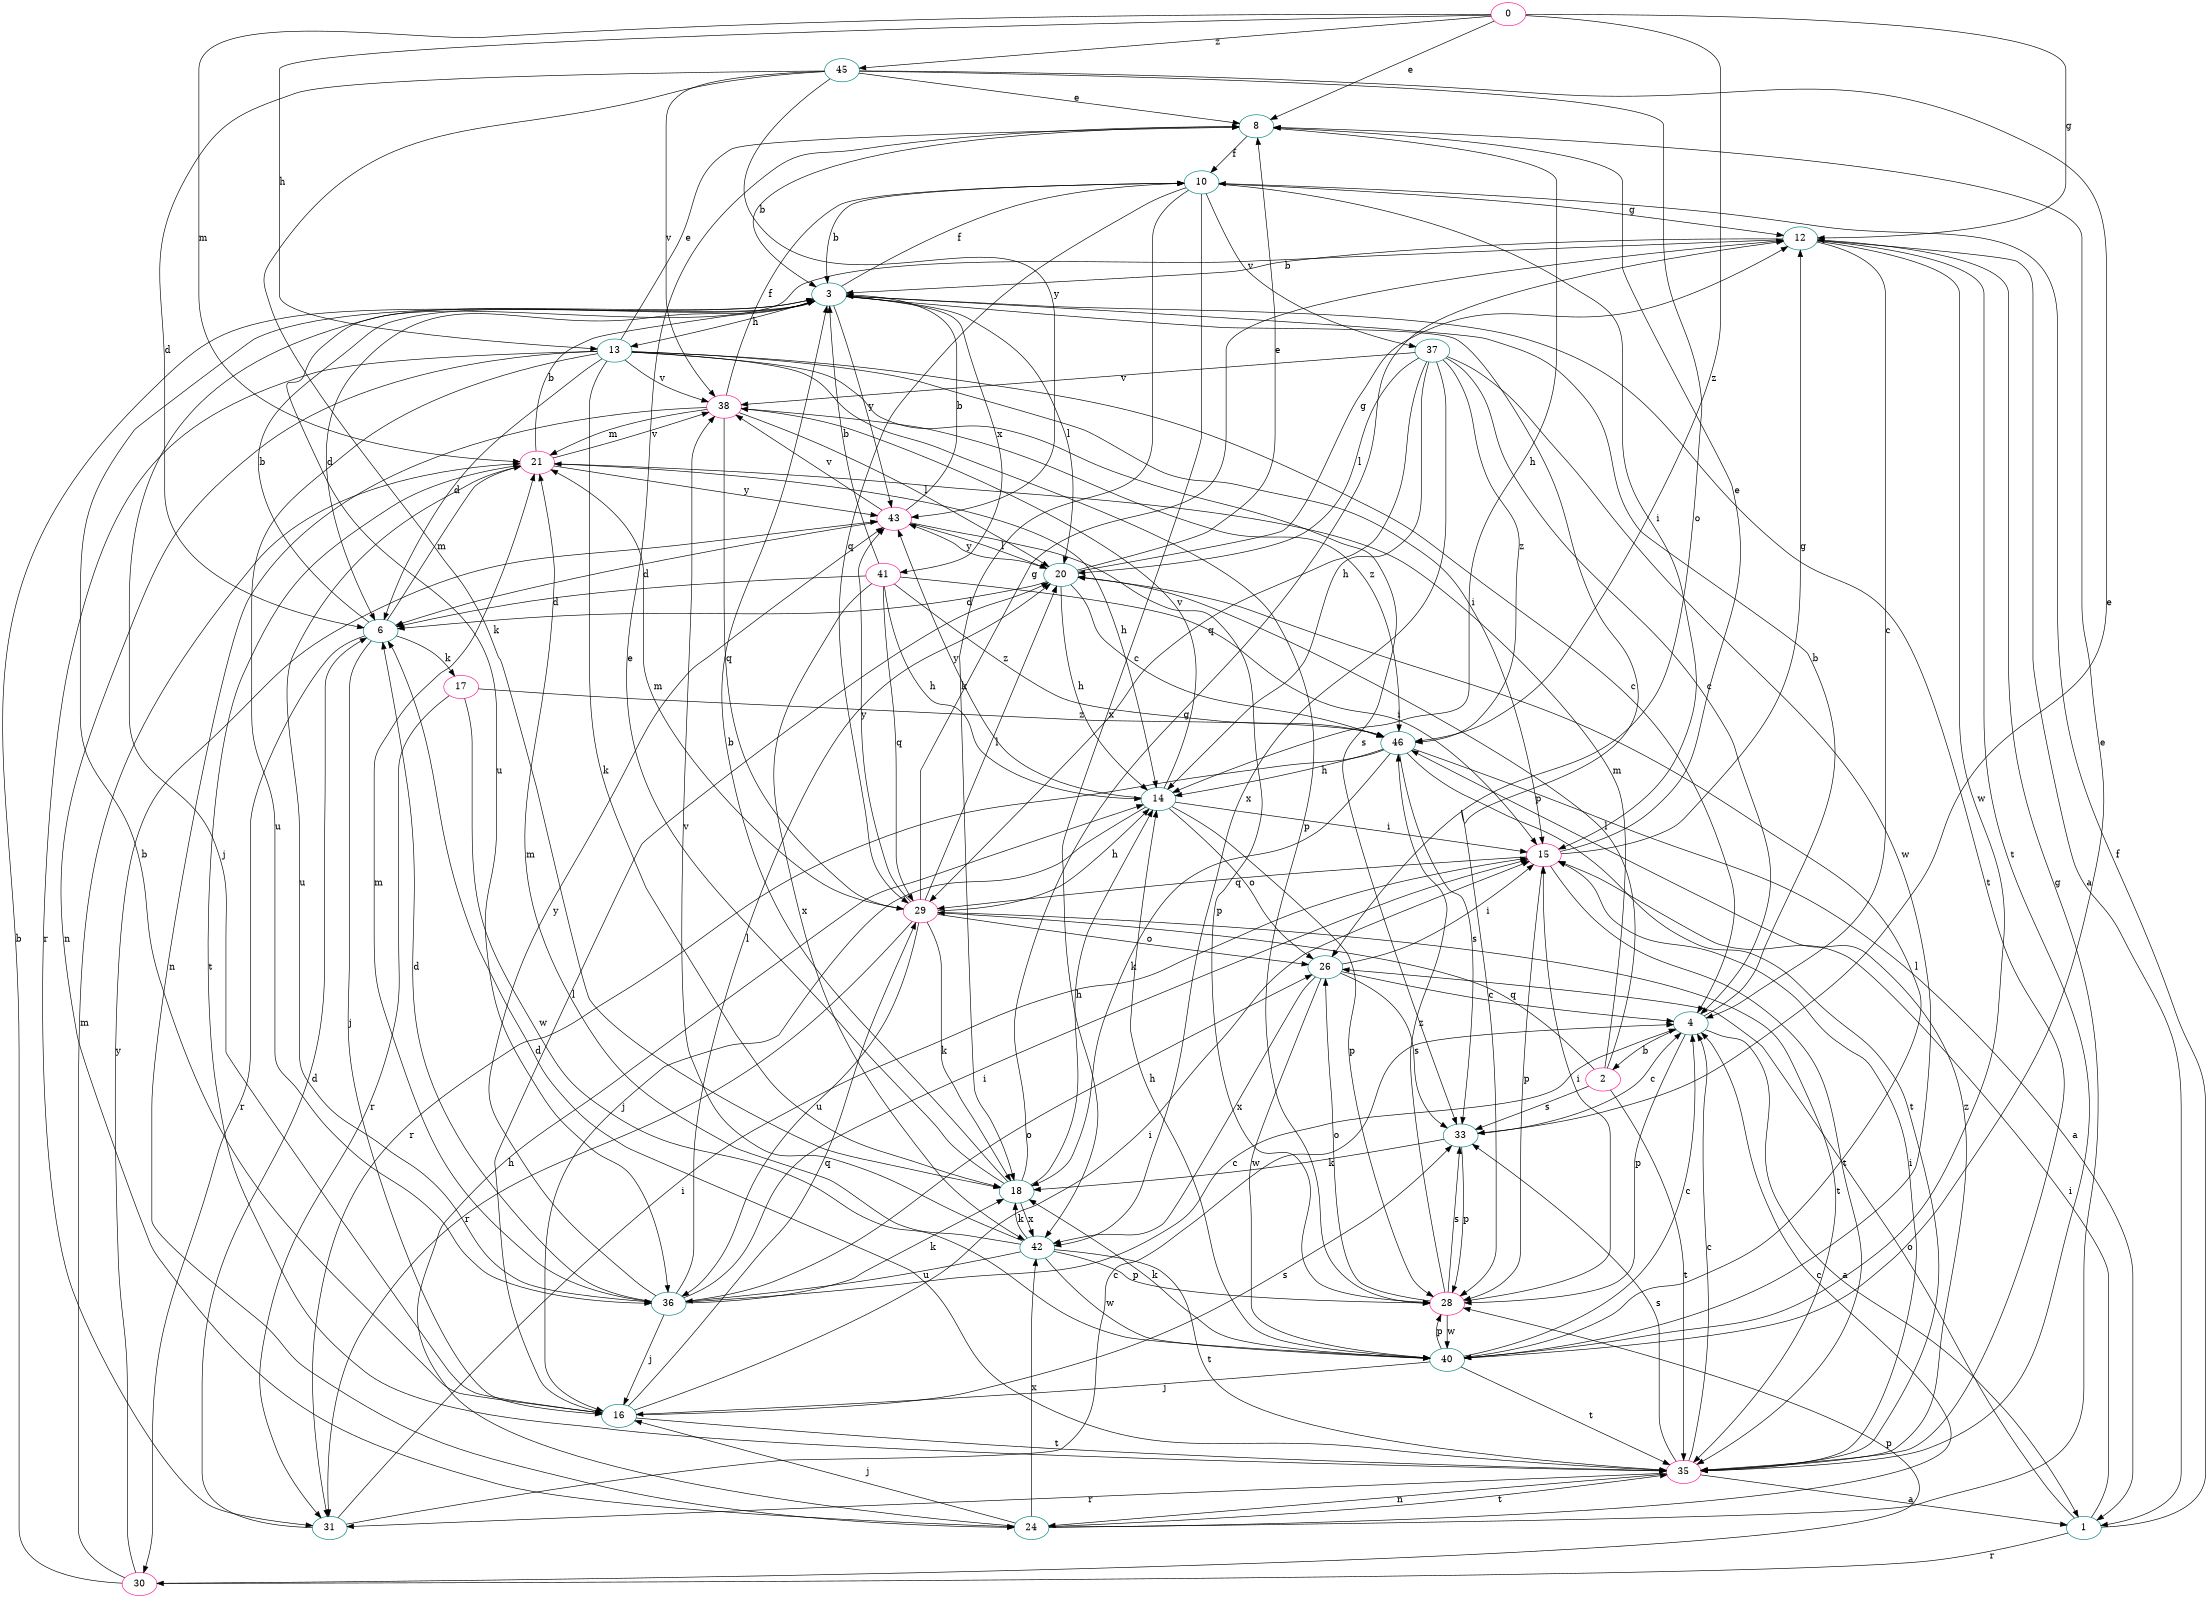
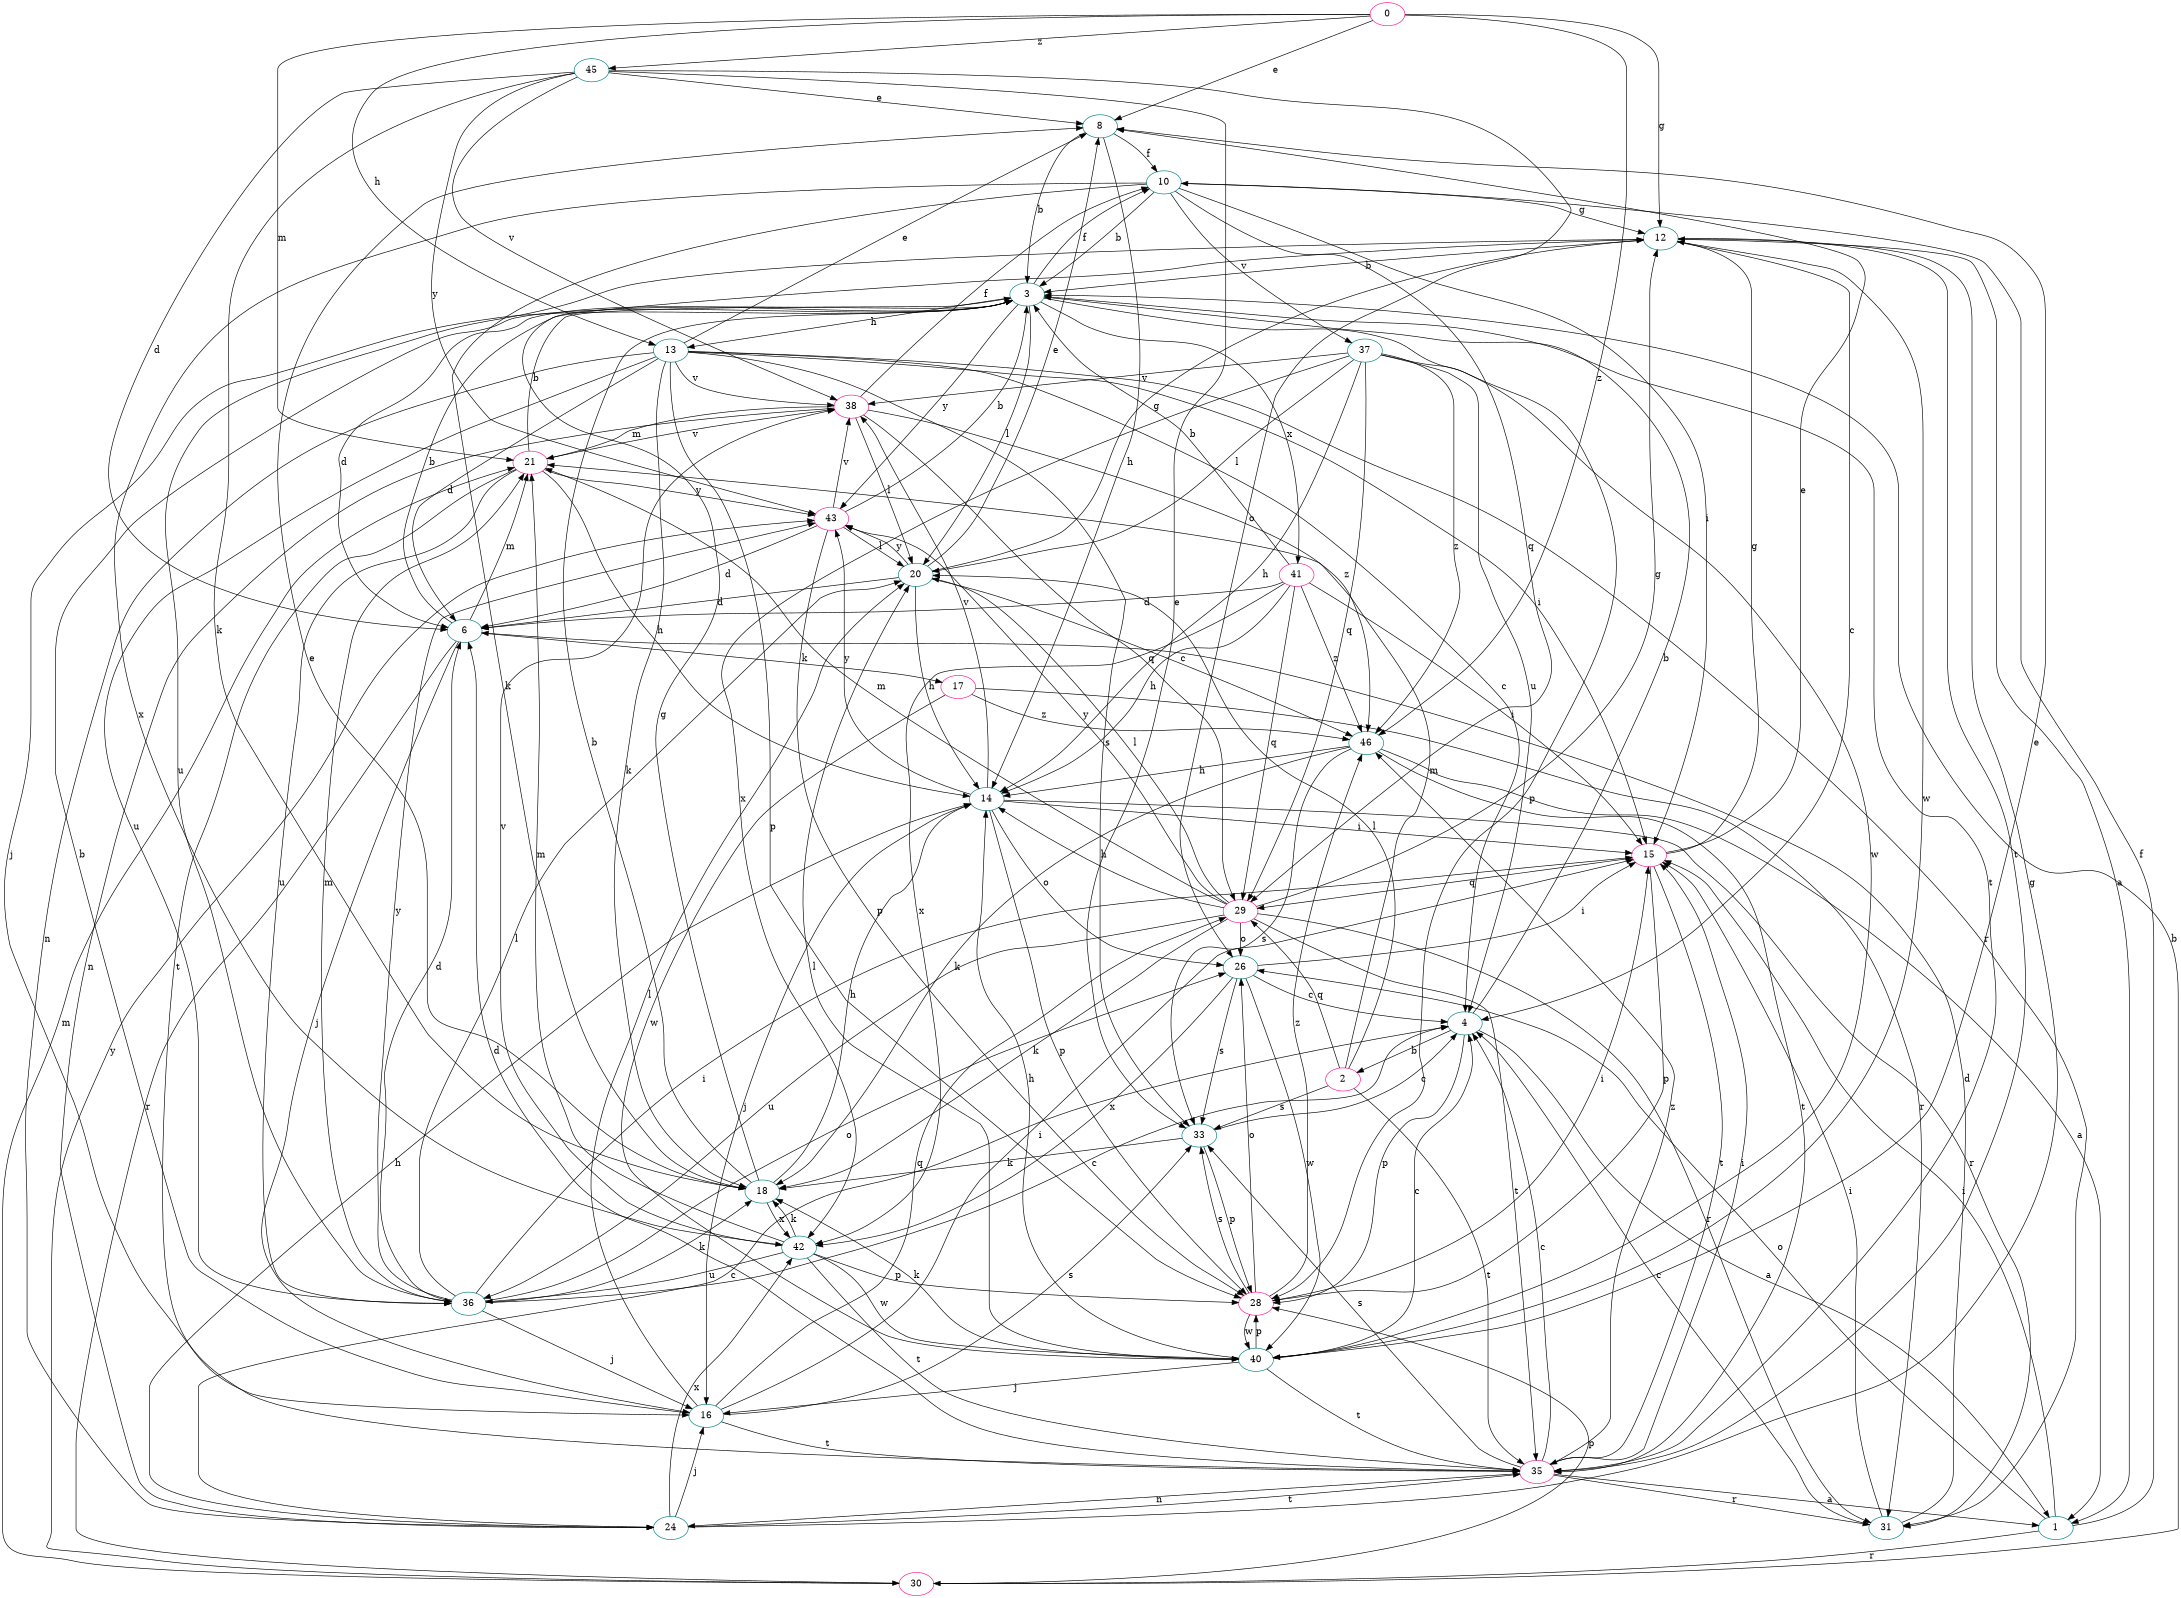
  strict digraph {
    node [color=teal]
    0 [color=deeppink]
    8
    12
    13
    21 [color=deeppink]
    45
    46
    10
    3
    14
    1
    35 [color=deeppink]
    4
    36
    40
    15 [color=deeppink]
    33
    6
    28 [color=deeppink]
    18
    24
    31
    38 [color=deeppink]
    43 [color=deeppink]
    26
    30 [color=deeppink]
    29 [color=deeppink]
    37
    42
    2 [color=deeppink]
    20
    16
    41 [color=deeppink]
    17 [color=deeppink]
    0 -> 8 [label=e]
    0 -> 12 [label=g]
    0 -> 13 [label=h]
    0 -> 21 [label=m]
    0 -> 45 [label=z]
    0 -> 46 [label=z]
    8 -> 10 [label=f]
    8 -> 3 [label=b]
    8 -> 14 [label=h]
    12 -> 3 [label=b]
    12 -> 1 [label=a]
    12 -> 35 [label=t]
    12 -> 4 [label=c]
    12 -> 36 [label=u]
    12 -> 40 [label=w]
    13 -> 8 [label=e]
    13 -> 4 [label=c]
    13 -> 36 [label=u]
    13 -> 15 [label=i]
    13 -> 33 [label=s]
    13 -> 6 [label=d]
    13 -> 28 [label=p]
    13 -> 18 [label=k]
    13 -> 24 [label=n]
    13 -> 31 [label=r]
    13 -> 38 [label=v]
    21 -> 3 [label=b]
    21 -> 14 [label=h]
    21 -> 35 [label=t]
    21 -> 36 [label=u]
    21 -> 38 [label=v]
    21 -> 43 [label=y]
    45 -> 8 [label=e]
    45 -> 33 [label=e]
    45 -> 6 [label=d]
    45 -> 18 [label=k]
    45 -> 38 [label=v]
    45 -> 43 [label=y]
    45 -> 26 [label=o]
    46 -> 14 [label=h]
    46 -> 1 [label=a]
    46 -> 35 [label=t]
    46 -> 33 [label=s]
    46 -> 18 [label=k]
-   46 -> 31 [label=r]
+   14 -> 31 [label=r]
    10 -> 12 [label=g]
    10 -> 3 [label=b]
    10 -> 15 [label=i]
    10 -> 18 [label=k]
    10 -> 29 [label=q]
    10 -> 37 [label=v]
    10 -> 42 [label=x]
    3 -> 13 [label=h]
    3 -> 10 [label=f]
    3 -> 35 [label=t]
    3 -> 6 [label=d]
    3 -> 28 [label=p]
    3 -> 43 [label=y]
    3 -> 20 [label=l]
    3 -> 16 [label=j]
    3 -> 41 [label=x]
    14 -> 15 [label=i]
    14 -> 28 [label=p]
    14 -> 38 [label=v]
    14 -> 43 [label=y]
    14 -> 26 [label=o]
    14 -> 16 [label=j]
    1 -> 10 [label=f]
    1 -> 15 [label=i]
    1 -> 26 [label=o]
    1 -> 30 [label=r]
    35 -> 46 [label=z]
    35 -> 1 [label=a]
    35 -> 4 [label=c]
    35 -> 15 [label=i]
    35 -> 33 [label=s]
    35 -> 6 [label=d]
    35 -> 24 [label=n]
    35 -> 31 [label=r]
    4 -> 3 [label=b]
    4 -> 1 [label=a]
    4 -> 28 [label=p]
    4 -> 2 [label=b]
    36 -> 21 [label=m]
    36 -> 4 [label=c]
    36 -> 15 [label=i]
    36 -> 6 [label=d]
    36 -> 18 [label=k]
    36 -> 43 [label=y]
    36 -> 26 [label=o]
    36 -> 20 [label=l]
    36 -> 16 [label=j]
    40 -> 8 [label=e]
    40 -> 14 [label=h]
    40 -> 35 [label=t]
    40 -> 4 [label=c]
    40 -> 28 [label=p]
    40 -> 18 [label=k]
    40 -> 20 [label=l]
    40 -> 16 [label=j]
    15 -> 8 [label=e]
    15 -> 12 [label=g]
    15 -> 35 [label=t]
    15 -> 28 [label=p]
    15 -> 29 [label=q]
    33 -> 4 [label=c]
    33 -> 28 [label=p]
    33 -> 18 [label=k]
    6 -> 21 [label=m]
    6 -> 3 [label=b]
    6 -> 30 [label=r]
    6 -> 16 [label=j]
    6 -> 17 [label=k]
    28 -> 46 [label=z]
    28 -> 40 [label=w]
    28 -> 15 [label=i]
    28 -> 33 [label=s]
    28 -> 26 [label=o]
    18 -> 8 [label=e]
    18 -> 12 [label=g]
    18 -> 3 [label=b]
    18 -> 14 [label=h]
    18 -> 42 [label=x]
    24 -> 12 [label=g]
    24 -> 14 [label=h]
    24 -> 35 [label=t]
    24 -> 4 [label=c]
    24 -> 42 [label=x]
    24 -> 16 [label=j]
    31 -> 4 [label=c]
    31 -> 15 [label=i]
    31 -> 6 [label=d]
    38 -> 21 [label=m]
    38 -> 46 [label=z]
    38 -> 10 [label=f]
    38 -> 24 [label=n]
    38 -> 29 [label=q]
    38 -> 20 [label=l]
    43 -> 3 [label=b]
    43 -> 6 [label=d]
    43 -> 28 [label=p]
    43 -> 38 [label=v]
    43 -> 20 [label=l]
    26 -> 4 [label=c]
    26 -> 40 [label=w]
    26 -> 15 [label=i]
    26 -> 33 [label=s]
    26 -> 42 [label=x]
    30 -> 21 [label=m]
    30 -> 3 [label=b]
    30 -> 28 [label=p]
    30 -> 43 [label=y]
    29 -> 12 [label=g]
    29 -> 21 [label=m]
    29 -> 14 [label=h]
    29 -> 35 [label=t]
    29 -> 36 [label=u]
    29 -> 18 [label=k]
    29 -> 31 [label=r]
    29 -> 43 [label=y]
    29 -> 26 [label=o]
    29 -> 20 [label=l]
    37 -> 46 [label=z]
    37 -> 14 [label=h]
-   37 -> 4 [label=c]
+   37 -> 4 [label=u]
    37 -> 40 [label=w]
    37 -> 38 [label=v]
    37 -> 29 [label=q]
    37 -> 42 [label=x]
    37 -> 20 [label=l]
    42 -> 21 [label=m]
    42 -> 35 [label=t]
    42 -> 36 [label=u]
    42 -> 40 [label=w]
    42 -> 28 [label=p]
    42 -> 18 [label=k]
    42 -> 38 [label=v]
    2 -> 21 [label=m]
    2 -> 35 [label=t]
    2 -> 33 [label=s]
    2 -> 29 [label=q]
    2 -> 20 [label=l]
    20 -> 8 [label=e]
    20 -> 12 [label=g]
    20 -> 46 [label=c]
    20 -> 14 [label=h]
    20 -> 6 [label=d]
    20 -> 43 [label=y]
    16 -> 3 [label=b]
    16 -> 35 [label=t]
    16 -> 15 [label=i]
    16 -> 33 [label=s]
    16 -> 29 [label=q]
    16 -> 20 [label=l]
    41 -> 46 [label=z]
    41 -> 3 [label=b]
    41 -> 14 [label=h]
    41 -> 15 [label=i]
    41 -> 6 [label=d]
    41 -> 29 [label=q]
    41 -> 42 [label=x]
    17 -> 46 [label=z]
    17 -> 40 [label=w]
    17 -> 31 [label=r]
  }
